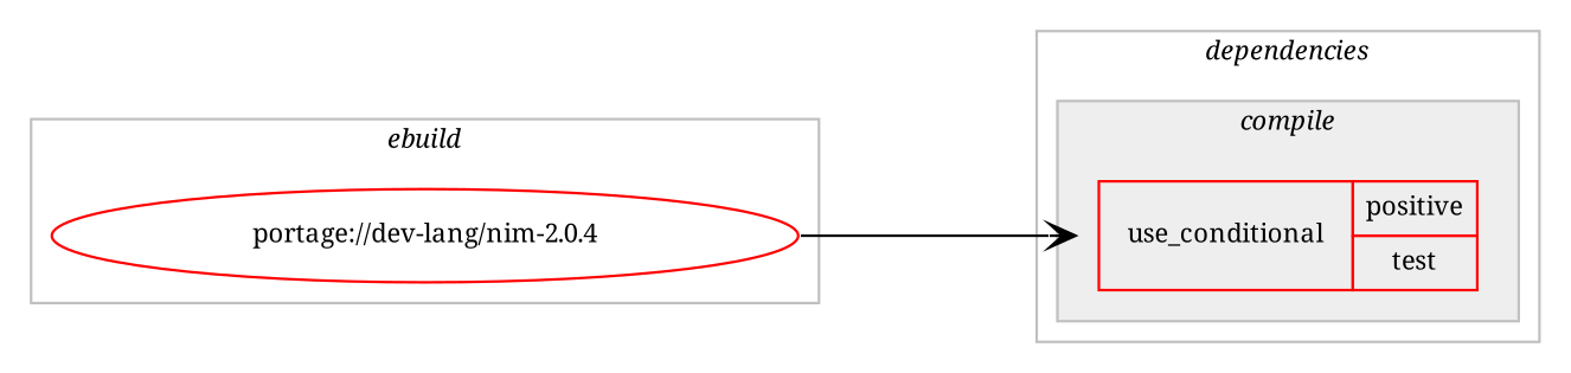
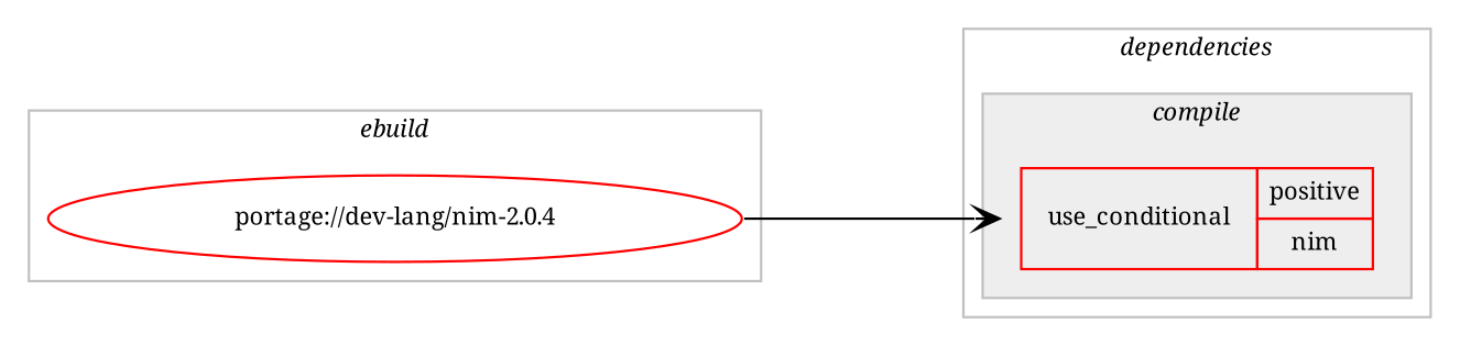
  digraph {
    compound=true
    concentrate=true
    fontname="Noto Serif"
    fontsize=10
    newrank=true
    rankdir=LR
    ranksep=1.5
    node [color=red fontname="Noto Serif" fontsize=10]
    n1 [label="portage://dev-lang/nim-2.0.4" width=4]
-   n2 [label=<<TABLE BORDER="0" CELLBORDER="1" CELLSPACING="0" CELLPADDING="4"><TR><TD ROWSPAN="3" CELLPADDING="10">use_conditional</TD></TR><TR><TD>positive</TD></TR><TR><TD>test</TD></TR></TABLE>> shape=none]
+   n2 [label=<<TABLE BORDER="0" CELLBORDER="1" CELLSPACING="0" CELLPADDING="4"><TR><TD ROWSPAN="3" CELLPADDING="10">use_conditional</TD></TR><TR><TD>positive</TD></TR><TR><TD>nim</TD></TR></TABLE>> shape=none]
    subgraph cluster_1 {
      color=gray
      label=<<i>ebuild</i>>
      rank=same
      n1
    }
    subgraph cluster_2 {
      color=gray
      label=<<i>dependencies</i>>
      subgraph cluster_3 {
        color=gray
        fillcolor="#eeeeee"
        label=<<i>compile</i>>
        style=filled
        subgraph sub_4 {
          color=gray
          fillcolor="#eeeeee"
          label=<<i>compile</i>>
          style=filled
          n2
        }
      }
      subgraph cluster_5 {
        color=gray
        fillcolor="#eeeeee"
        label=<<i>compile and run</i>>
        style=filled
      }
      subgraph cluster_6 {
        color=gray
        fillcolor="#eeeeee"
        label=<<i>run</i>>
        style=filled
      }
    }
    subgraph cluster_7 {
      color=gray
      label=<<i>candidates</i>>
      rank=same
    }
    n1 -> n2 [arrowhead=vee headport=w style=solid tailport=e weight=20 fontname="Noto Serif"]
  }
